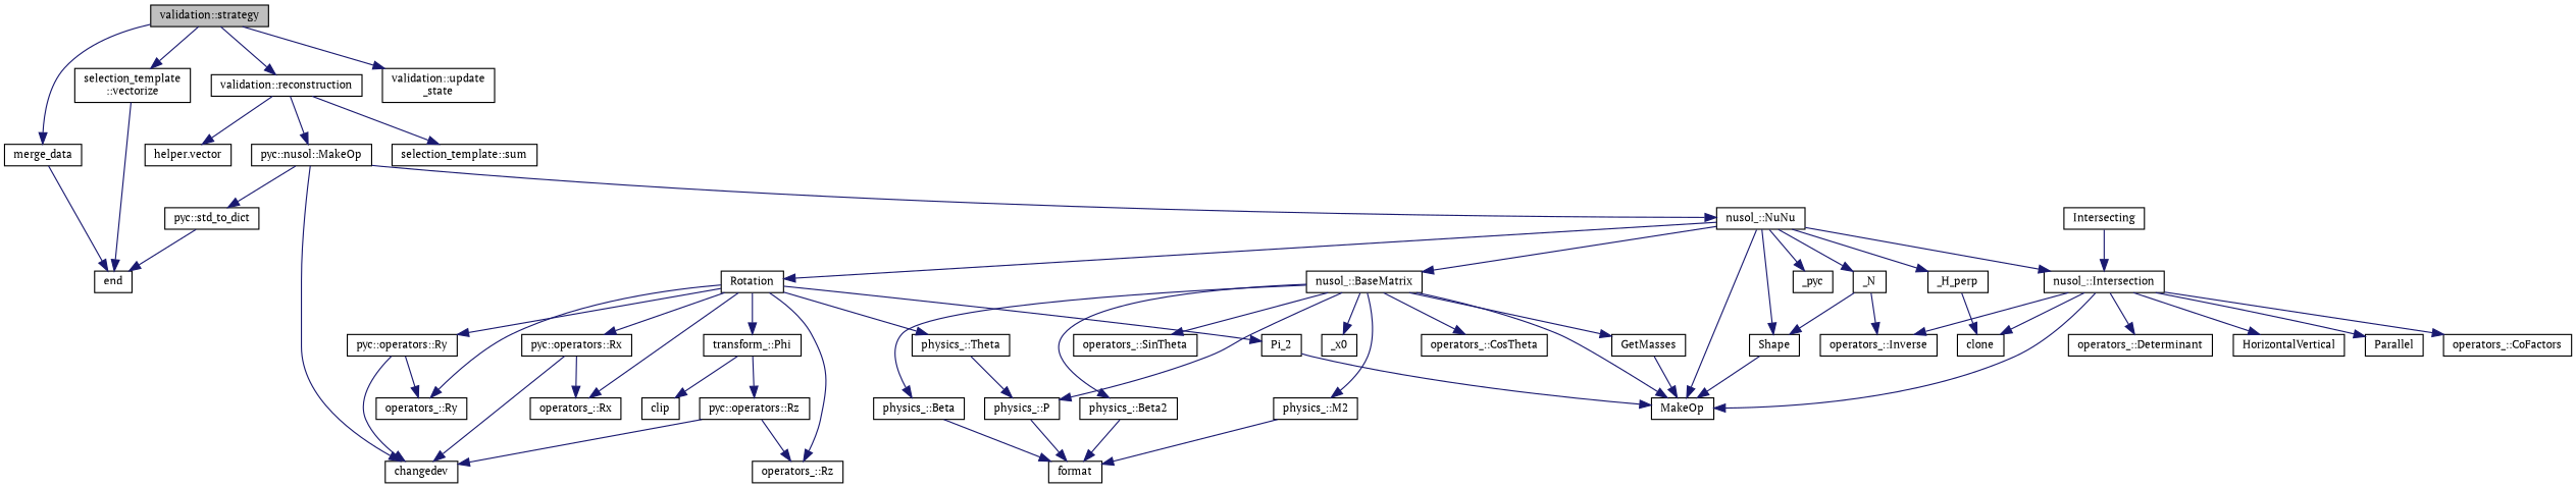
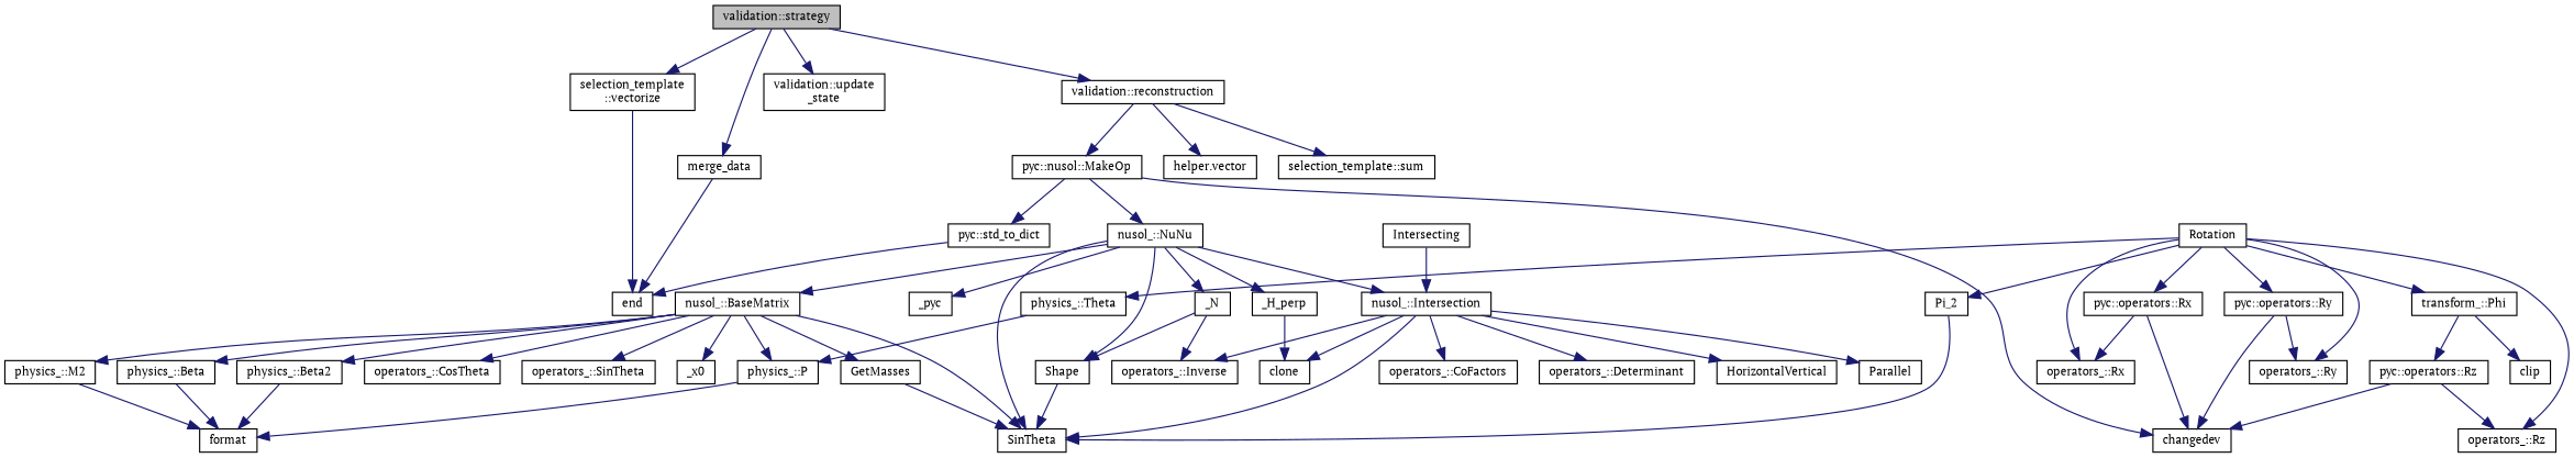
  digraph {
    fontname="PT Serif"
    rankdir=TB
    node [color=black fillcolor=white fontname="PT Serif" fontsize=10 shape=record style=filled]
    edge [color=midnightblue fontname="PT Serif" fontsize=10 labelfontname=Helvetica labelfontsize=10 style=solid]
    n1 [fillcolor=grey75 fontcolor=black height=0.2 label="validation::strategy" width=0.4]
    n2 [height=0.2 label=merge_data width=0.4]
    n3 [height=0.2 label="validation::reconstruction" width=0.4]
    n4 [height=0.2 label="validation::update\l_state" width=0.4]
    n5 [height=0.2 label="selection_template\l::vectorize" width=0.4]
    n6 [height=0.2 label=end width=0.4]
    n7 [height=0.2 label="pyc::nusol::MakeOp" width=0.4]
    n8 [height=0.2 label="selection_template::sum" width=0.4]
    n9 [height=0.2 label="helper.vector" width=0.4]
    n10 [height=0.2 label=changedev width=0.4]
    n11 [height=0.2 label="nusol_::NuNu" width=0.4]
    n12 [height=0.2 label="pyc::std_to_dict" width=0.4]
    n13 [height=0.2 label=_H_perp width=0.4]
    n14 [height=0.2 label=_pyc width=0.4]
    n15 [height=0.2 label=_N width=0.4]
    n16 [height=0.2 label=Shape width=0.4]
-   n17 [height=0.2 label=MakeOp width=0.4]
+   n17 [height=0.2 label=SinTheta width=0.4]
    n18 [height=0.2 label="nusol_::BaseMatrix" width=0.4]
    n19 [height=0.2 label="nusol_::Intersection" width=0.4]
    n20 [height=0.2 label=Rotation width=0.4]
    n21 [height=0.2 label=clone width=0.4]
    n22 [height=0.2 label="operators_::Inverse" width=0.4]
    n23 [height=0.2 label=_x0 width=0.4]
    n24 [height=0.2 label="physics_::Beta" width=0.4]
    n25 [height=0.2 label="physics_::Beta2" width=0.4]
    n26 [height=0.2 label="operators_::CosTheta" width=0.4]
    n27 [height=0.2 label=GetMasses width=0.4]
    n28 [height=0.2 label="physics_::M2" width=0.4]
    n29 [height=0.2 label="physics_::P" width=0.4]
    n30 [height=0.2 label="operators_::SinTheta" width=0.4]
    n31 [height=0.2 label="operators_::CoFactors" width=0.4]
    n32 [height=0.2 label="operators_::Determinant" width=0.4]
    n33 [height=0.2 label=HorizontalVertical width=0.4]
    n34 [height=0.2 label=Parallel width=0.4]
    n35 [height=0.2 label="transform_::Phi" width=0.4]
    n36 [height=0.2 label=Pi_2 width=0.4]
    n37 [height=0.2 label="operators_::Rx" width=0.4]
    n38 [height=0.2 label="pyc::operators::Rx" width=0.4]
    n39 [height=0.2 label="operators_::Ry" width=0.4]
    n40 [height=0.2 label="pyc::operators::Ry" width=0.4]
    n41 [height=0.2 label="operators_::Rz" width=0.4]
    n42 [height=0.2 label="physics_::Theta" width=0.4]
    n43 [height=0.2 label=format width=0.4]
    n44 [height=0.2 label=Intersecting width=0.4]
    n45 [height=0.2 label="pyc::operators::Rz" width=0.4]
    n46 [height=0.2 label=clip width=0.4]
    n1 -> n2
    n1 -> n3
    n1 -> n4
    n1 -> n5
    n2 -> n6
    n3 -> n7
    n3 -> n8
    n3 -> n9
    n5 -> n6
    n7 -> n10
    n7 -> n11
    n7 -> n12
    n11 -> n13
    n11 -> n14
    n11 -> n15
    n11 -> n16
    n11 -> n17
    n11 -> n18
    n11 -> n19
-   n11 -> n20
    n12 -> n6
    n13 -> n21
    n15 -> n16
    n15 -> n22
    n16 -> n17
    n18 -> n17
    n18 -> n23
    n18 -> n24
    n18 -> n25
    n18 -> n26
    n18 -> n27
    n18 -> n28
    n18 -> n29
    n18 -> n30
    n19 -> n17
    n19 -> n21
    n19 -> n22
    n19 -> n31
    n19 -> n32
    n19 -> n33
    n19 -> n34
    n20 -> n35
    n20 -> n36
    n20 -> n37
    n20 -> n38
    n20 -> n39
    n20 -> n40
    n20 -> n41
    n20 -> n42
    n24 -> n43
    n25 -> n43
    n27 -> n17
    n28 -> n43
    n29 -> n43
    n35 -> n45
    n35 -> n46
    n36 -> n17
    n38 -> n10
    n38 -> n37
    n40 -> n10
    n40 -> n39
    n42 -> n29
    n44 -> n19
    n45 -> n10
    n45 -> n41
  }
